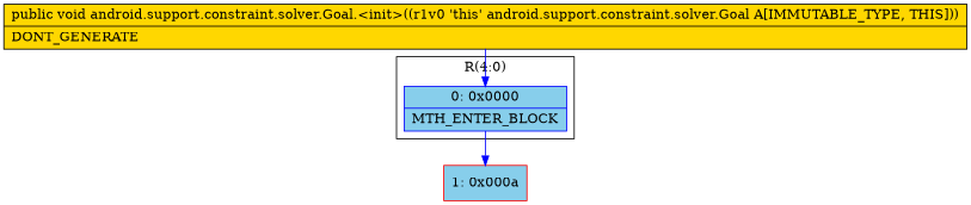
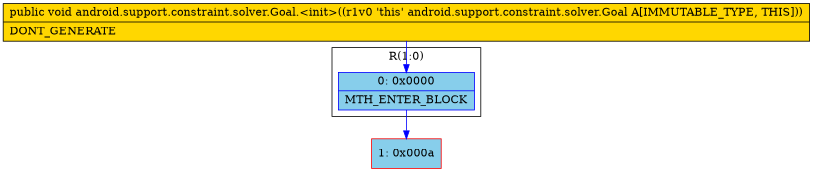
  digraph {
    node [shape=record style=filled fillcolor=skyblue]
    edge [color=blue]
    n1 [color=blue label="{0\:\ 0x0000|MTH_ENTER_BLOCK\l}"]
    n2 [color=red label="{1\:\ 0x000a}"]
    n3 [label="{public void android.support.constraint.solver.Goal.\<init\>((r1v0 'this' android.support.constraint.solver.Goal A[IMMUTABLE_TYPE, THIS]))  | DONT_GENERATE\l}" fillcolor=gold]
    subgraph cluster_1 {
-     label="R(4:0)"
+     label="R(1:0)"
      n1
    }
    n1 -> n2
    n3 -> n1
  }
